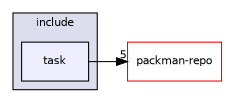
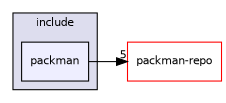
  digraph {
    compound=true
    rankdir=LR
    node [fontname=Helvetica fontsize=10 shape=box style=filled]
-   n1 [fillcolor="#eeeeff" label=task pencolor=black]
+   n1 [fillcolor="#eeeeff" label=packman pencolor=black]
    n2 [color=red fillcolor=white label="packman-repo"]
    subgraph cluster_1 {
      bgcolor="#ddddee"
      fontname=Helvetica
      fontsize=10
      label=include
      pencolor=black
      n1
    }
    n1 -> n2 [headlabel=5 labeldistance=1.5 labelfontname=Helvetica labelfontsize=10]
  }
